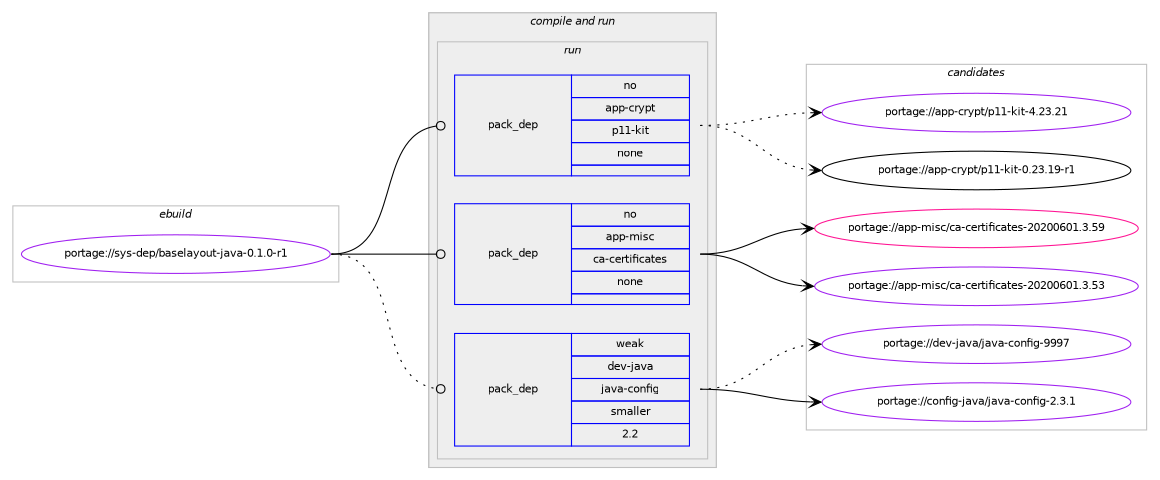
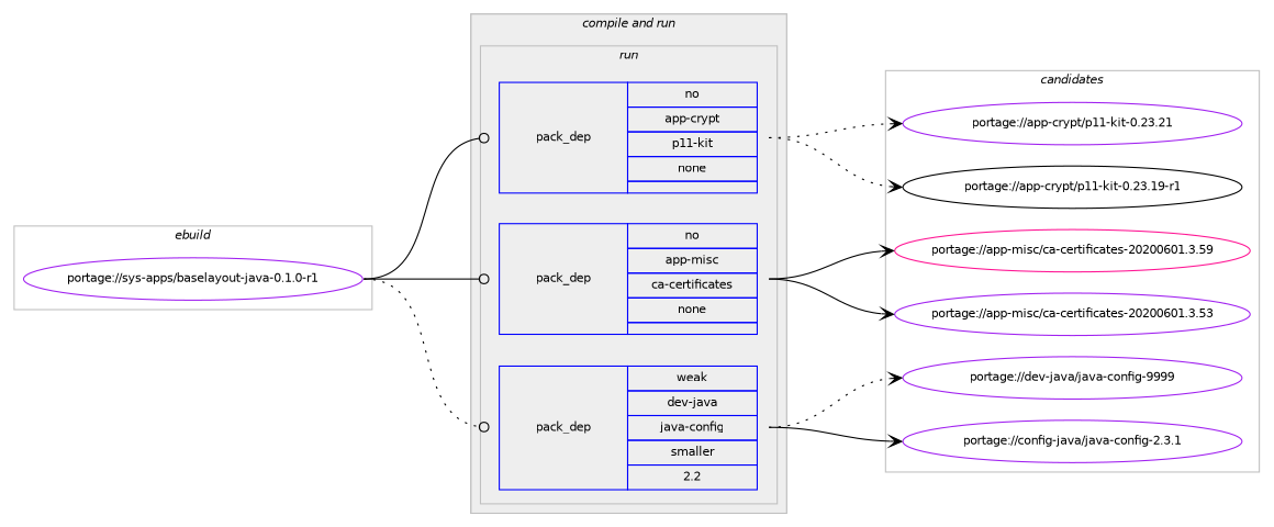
  digraph {
    compound=true
    concentrate=true
    fontname=Helvetica
    fontsize=10
    newrank=true
    rankdir=LR
    ranksep=1.5
    node [color=purple fontname=Helvetica fontsize=10]
    edge [arrowhead=vee headport=w style=solid tailport=e weight=100]
-   n1 [label="portage://sys-dep/baselayout-java-0.1.0-r1" width=4]
+   n1 [label="portage://sys-apps/baselayout-java-0.1.0-r1" width=4]
    n2 [color=blue label=<<TABLE BORDER="0" CELLBORDER="1" CELLSPACING="0" CELLPADDING="4" WIDTH="220"><TR><TD ROWSPAN="6" CELLPADDING="30">pack_dep</TD></TR><TR><TD WIDTH="110">no</TD></TR><TR><TD>app-crypt</TD></TR><TR><TD>p11-kit</TD></TR><TR><TD>none</TD></TR><TR><TD></TD></TR></TABLE>> shape=none]
    n3 [color=blue label=<<TABLE BORDER="0" CELLBORDER="1" CELLSPACING="0" CELLPADDING="4" WIDTH="220"><TR><TD ROWSPAN="6" CELLPADDING="30">pack_dep</TD></TR><TR><TD WIDTH="110">no</TD></TR><TR><TD>app-misc</TD></TR><TR><TD>ca-certificates</TD></TR><TR><TD>none</TD></TR><TR><TD></TD></TR></TABLE>> shape=none]
    n4 [color=blue label=<<TABLE BORDER="0" CELLBORDER="1" CELLSPACING="0" CELLPADDING="4" WIDTH="220"><TR><TD ROWSPAN="6" CELLPADDING="30">pack_dep</TD></TR><TR><TD WIDTH="110">weak</TD></TR><TR><TD>dev-java</TD></TR><TR><TD>java-config</TD></TR><TR><TD>smaller</TD></TR><TR><TD>2.2</TD></TR></TABLE>> shape=none]
-   n5 [label="portage://app-crypt/p11-kit-4.23.21" width=4]
+   n5 [label="portage://app-crypt/p11-kit-0.23.21" width=4]
    n6 [color=black label="portage://app-crypt/p11-kit-0.23.19-r1" width=4]
    n7 [color=deeppink label="portage://app-misc/ca-certificates-20200601.3.59" width=4]
    n8 [label="portage://app-misc/ca-certificates-20200601.3.53" width=4]
-   n9 [label="portage://dev-java/java-config-9997" width=4]
+   n9 [label="portage://dev-java/java-config-9999" width=4]
    n10 [label="portage://config-java/java-config-2.3.1" width=4]
    subgraph cluster_1 {
      color=gray
      label=<<i>ebuild</i>>
      rank=same
      n1
    }
    subgraph cluster_2 {
      color=gray
      label=<<i>dependencies</i>>
      subgraph cluster_3 {
        color=gray
        fillcolor="#eeeeee"
        label=<<i>compile</i>>
        style=filled
      }
      subgraph cluster_4 {
        color=gray
        fillcolor="#eeeeee"
        label=<<i>compile and run</i>>
        style=filled
      }
      subgraph cluster_5 {
        color=gray
        fillcolor="#eeeeee"
        label=<<i>run</i>>
        style=filled
        subgraph sub_6 {
          color=gray
          fillcolor="#eeeeee"
          label=<<i>run</i>>
          style=filled
          n2
        }
        subgraph sub_7 {
          color=gray
          fillcolor="#eeeeee"
          label=<<i>run</i>>
          style=filled
          n3
        }
        subgraph sub_8 {
          color=gray
          fillcolor="#eeeeee"
          label=<<i>run</i>>
          style=filled
          n4
        }
      }
    }
    subgraph cluster_9 {
      color=gray
      label=<<i>candidates</i>>
      rank=same
      subgraph sub_10 {
        color=black
        label=<<i>candidates</i>>
        nodesep=1
        rank=same
        n5
        n6
      }
      subgraph sub_11 {
        color=black
        label=<<i>candidates</i>>
        nodesep=1
        rank=same
        n7
        n8
      }
      subgraph sub_12 {
        color=black
        label=<<i>candidates</i>>
        nodesep=1
        rank=same
        n9
        n10
      }
    }
    n1 -> n2 [arrowhead=odot weight=20]
    n1 -> n3 [arrowhead=odot weight=20]
    n1 -> n4 [arrowhead=odot style=dotted weight=20]
    n2 -> n5 [style=dotted]
    n2 -> n6 [style=dotted]
    n3 -> n7
    n3 -> n8
    n4 -> n9 [style=dotted]
    n4 -> n10
  }
